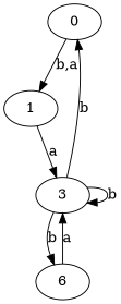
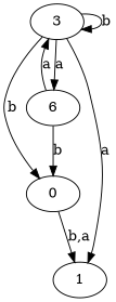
  digraph {
    d2tdocpreamble="\usetikzlibrary{automata}"
    d2tfigpreamble="\tikzstyle{every state}= [ draw=blue!50,very thick,fill=blue!20]  \tikzstyle{auto}= [fill=white]"
    ranksep=0.5
    node [style=state]
    edge [lblstyle=auto topath="bend right"]
    n1 [label=0]
    n2 [label=1]
    n3 [label=3 style="state, initial"]
    n4 [label=6 style="state, accepting"]
    n1 -> n2 [label="b,a"]
-   n2 -> n3 [label=a]
+   n3 -> n2 [label=a]
    n3 -> n1 [label=b]
    n3 -> n3 [label=b topath="loop above"]
-   n3 -> n4 [label=b]
+   n3 -> n4 [label=a]
+   n4 -> n1 [label=b]
    n4 -> n3 [label=a]
  }
